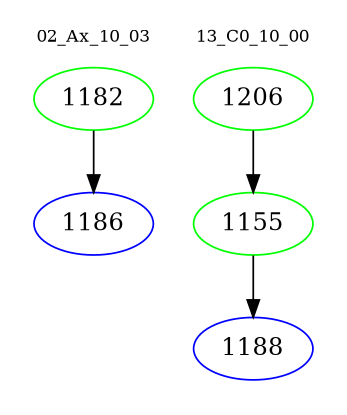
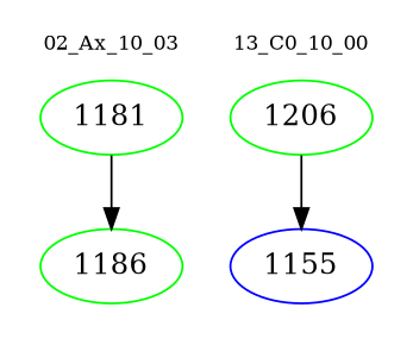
  digraph {
    node [color=green]
    edge [color=black]
-   n1 [label=1182]
-   n2 [color=blue label=1186]
+   n1 [label=1181]
+   n2 [label=1186]
    n3 [label=1206]
-   n4 [label=1155]
-   n5 [color=blue label=1188]
+   n4 [color=blue label=1155]
    subgraph cluster_1 {
      color=white
      fontsize=10
      label="02_Ax_10_03"
      n1
      n2
    }
    subgraph cluster_2 {
      color=white
      fontsize=10
      label="13_C0_10_00"
      n3
      n4
-     n5
    }
    n1 -> n2
    n3 -> n4
-   n4 -> n5
  }
